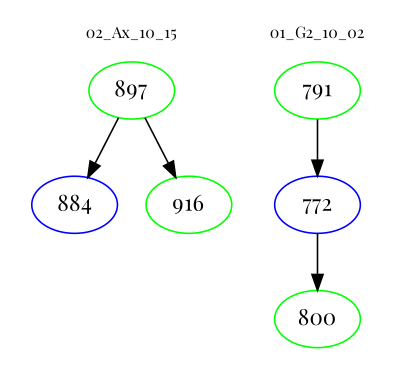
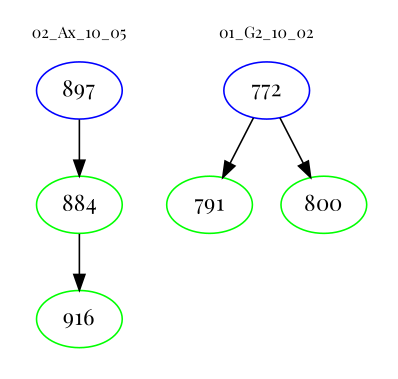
  digraph {
    fontname="Playfair Display"
    node [color=green fontname="Playfair Display"]
    edge [color=black fontname="Playfair Display"]
-   n1 [label=897]
-   n2 [color=blue label=884]
+   n1 [color=blue label=897]
+   n2 [label=884]
    n3 [label=916]
    n4 [color=blue label=772]
    n5 [label=791]
    n6 [label=800]
    subgraph cluster_1 {
      color=white
      fontsize=10
-     label="02_Ax_10_15"
+     label="02_Ax_10_05"
      n1
      n2
      n3
    }
    subgraph cluster_2 {
      color=white
      fontsize=10
      label="01_G2_10_02"
      n4
      n5
      n6
    }
    n1 -> n2
-   n1 -> n3
-   n5 -> n4
+   n2 -> n3
+   n4 -> n5
    n4 -> n6
  }
